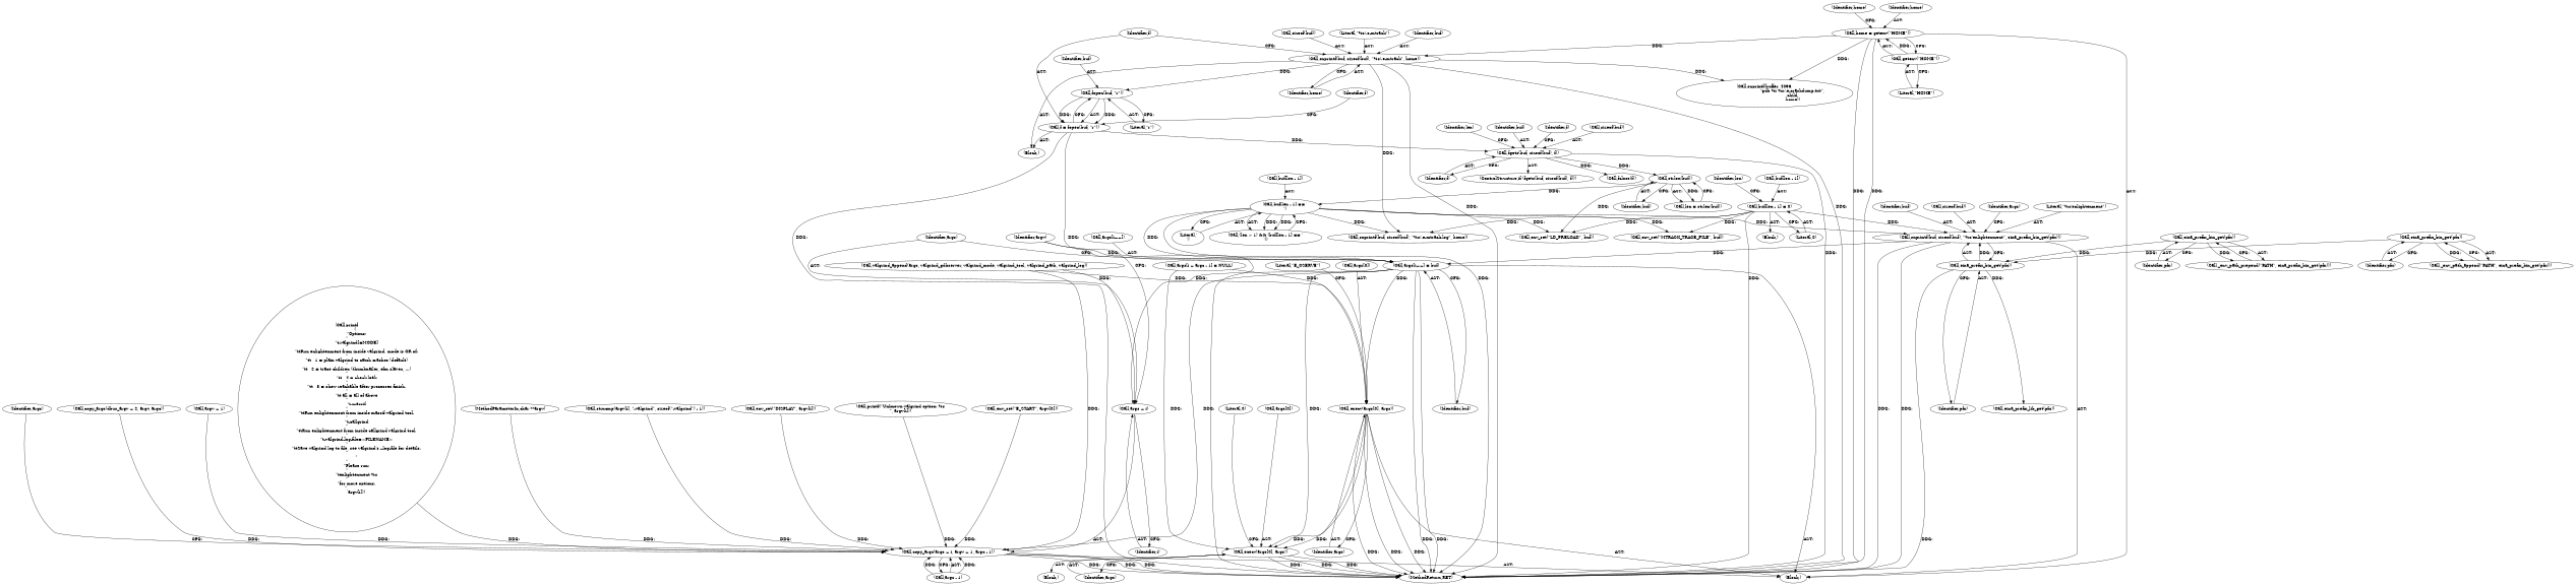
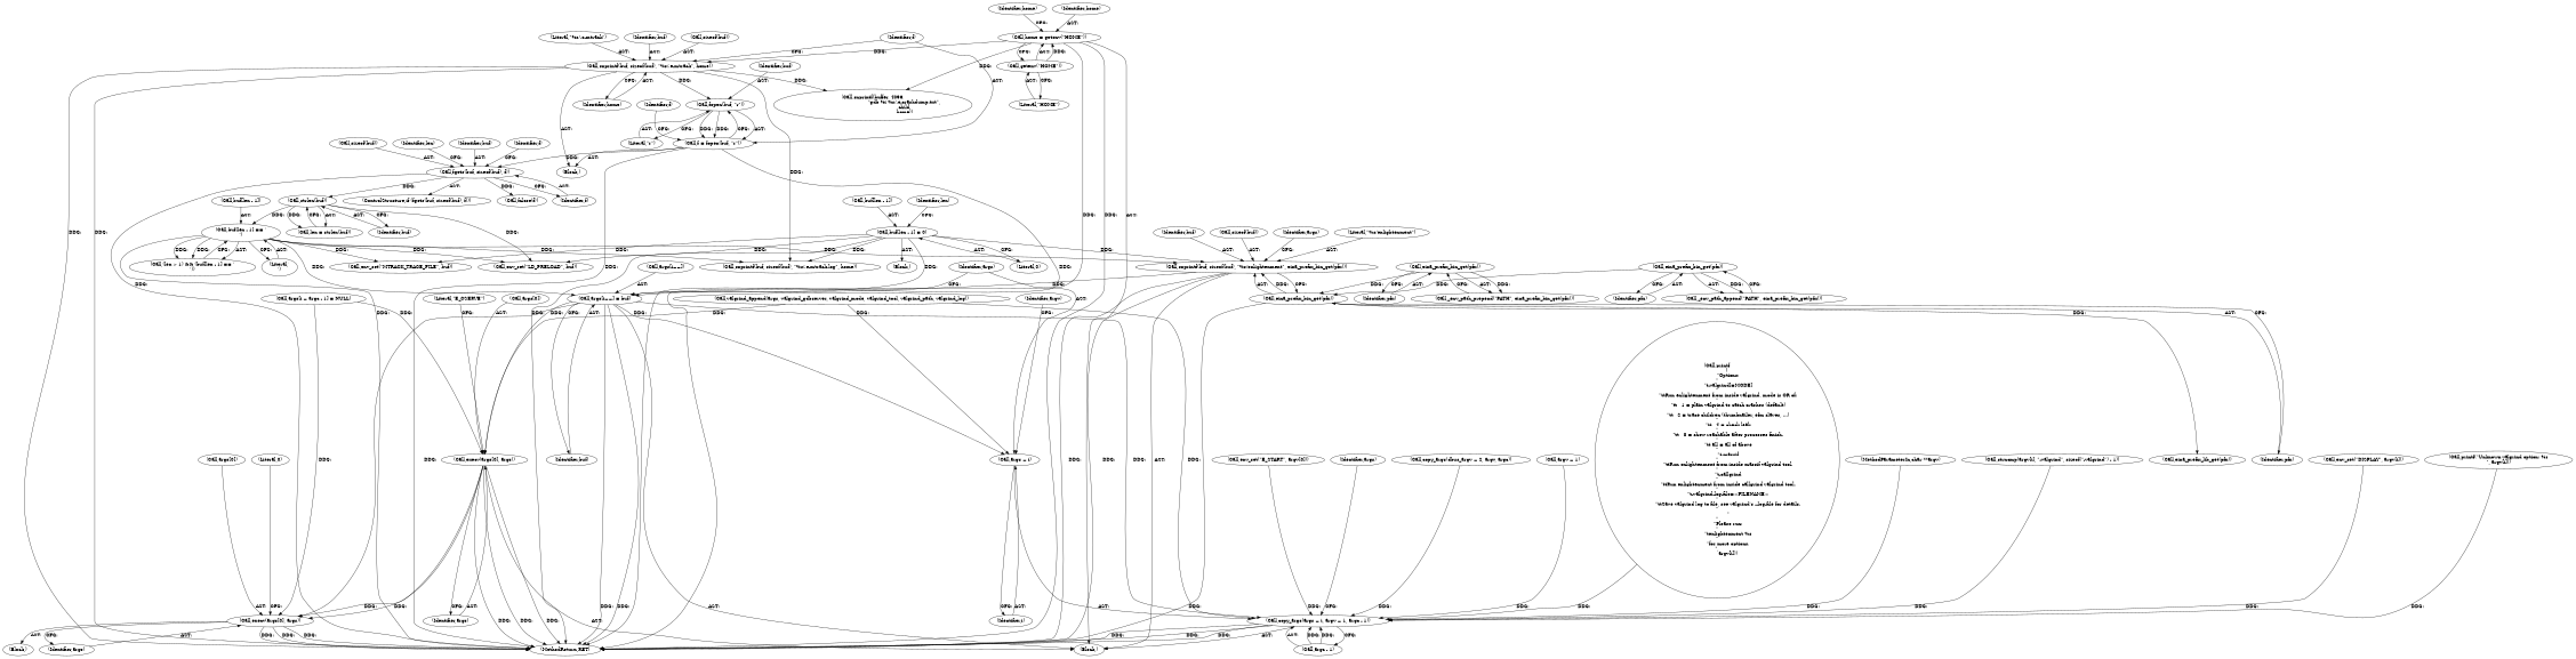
  digraph {
    n1 [label="(Call,snprintf(buf, sizeof(buf), \"%s/enlightenment\", eina_prefix_bin_get(pfx)))"]
    n2 [label="(Call,eina_prefix_bin_get(pfx))"]
    n3 [label="(Call,args[i++] = buf)"]
    n4 [label="(Block,)"]
    n5 [label="(MethodReturn,RET)"]
    n6 [label="(Call,eina_prefix_lib_get(pfx))"]
    n7 [label="(Identifier,pfx)"]
    n8 [label="(Call,copy_args(args + i, argv + 1, argc - 1))"]
    n9 [label="(Call,args + i)"]
    n10 [label="(Call,execv(args[0], args))"]
    n11 [label="(Call,execv(args[0], args))"]
    n12 [label="(Identifier,buf)"]
    n13 [label="(Call,buf[len - 1] == '\n')"]
    n14 [label="(Call,(len > 1) && (buf[len - 1] == '\n'))"]
    n15 [label="(Call,snprintf(buf, sizeof(buf), \"%s/.e-mtrack.log\", home))"]
    n16 [label="(Call,env_set(\"LD_PRELOAD\", buf))"]
    n17 [label="(Call,env_set(\"MTRACK_TRACE_FILE\", buf))"]
    n18 [label="(Literal,'\n')"]
    n19 [label="(Call,strlen(buf))"]
    n20 [label="(Call,len = strlen(buf))"]
    n21 [label="(Identifier,buf)"]
    n22 [label="(Call,fgets(buf, sizeof(buf), f))"]
    n23 [label="(Identifier,f)"]
    n24 [label="(ControlStructure,if (fgets(buf, sizeof(buf), f)))"]
    n25 [label="(Call,fclose(f))"]
    n26 [label="(Call,f = fopen(buf, \"r\"))"]
    n27 [label="(Call,fopen(buf, \"r\"))"]
    n28 [label="(Block,)"]
    n29 [label="(Literal,\"r\")"]
    n30 [label="(Call,snprintf(buf, sizeof(buf), \"%s/.e-mtrack\", home))"]
    n31 [label="(Identifier,home)"]
    n32 [label="(Call,snprintf(buffer, 4096,\n                                          \"gdb %i %s/.e-crashdump.txt\",\n                                           child,\n                                           home))"]
    n33 [label="(Call,home = getenv(\"HOME\"))"]
    n34 [label="(Call,getenv(\"HOME\"))"]
    n35 [label="(Literal,\"HOME\")"]
    n36 [label="(Call,buf[len - 1] = 0)"]
    n37 [label="(Block,)"]
    n38 [label="(Literal,0)"]
    n39 [label="(Call,eina_prefix_bin_get(pfx))"]
    n40 [label="(Identifier,pfx)"]
    n41 [label="(Call,_env_path_prepend(\"PATH\", eina_prefix_bin_get(pfx)))"]
    n42 [label="(Call,eina_prefix_bin_get(pfx))"]
    n43 [label="(Identifier,pfx)"]
    n44 [label="(Call,_env_path_append(\"PATH\", eina_prefix_bin_get(pfx)))"]
    n45 [label="(Call,argc - 1)"]
    n46 [label="(Identifier,i)"]
    n47 [label="(Identifier,args)"]
    n48 [label="(Block,)"]
    n49 [label="(Identifier,args)"]
    n50 [label="(Literal,0)"]
    n51 [label="(Call,args[0])"]
    n52 [label="(Literal,\"%s/.e-mtrack\")"]
    n53 [label="(Identifier,args)"]
    n54 [label="(Call,args[i++])"]
    n55 [label="(Identifier,buf)"]
    n56 [label="(Call,copy_args(dbus_argv + 2, argv, argc))"]
    n57 [label="(Call,argv + 1)"]
    n58 [label="(Call,printf\n             (\n               \"Options:\n\"\n               \"\t-valgrind[=MODE]\n\"\n               \"\t\tRun enlightenment from inside valgrind, mode is OR of:\n\"\n               \"\t\t   1 = plain valgrind to catch crashes (default)\n\"\n               \"\t\t   2 = trace children (thumbnailer, efm slaves, ...)\n\"\n               \"\t\t   4 = check leak\n\"\n               \"\t\t   8 = show reachable after processes finish.\n\"\n               \"\t\t all = all of above\n\"\n               \"\t-massif\n\"\n               \"\t\tRun enlightenment from inside massif valgrind tool.\n\"\n               \"\t-callgrind\n\"\n               \"\t\tRun enlightenment from inside callgrind valgrind tool.\n\"\n               \"\t-valgrind-log-file=<FILENAME>\n\"\n               \"\t\tSave valgrind log to file, see valgrind's --log-file for details.\n\"\n               \"\n\"\n               \"Please run:\n\"\n               \"\tenlightenment %s\n\"\n               \"for more options.\n\",\n               argv[i]))"]
    n59 [label="(Identifier,argv)"]
    n60 [label="(MethodParameterIn,char **argv)"]
    n61 [label="(Identifier,len)"]
    n62 [label="(Literal,\"%s/enlightenment\")"]
    n63 [label="(Call,strncmp(argv[i], \"-valgrind\", sizeof(\"-valgrind\") - 1))"]
    n64 [label="(Call,sizeof(buf))"]
    n65 [label="(Identifier,f)"]
    n66 [label="(Literal,\"E_CSERVE\")"]
    n67 [label="(Call,args[0])"]
    n68 [label="(Identifier,args)"]
    n69 [label="(Call,sizeof(buf))"]
    n70 [label="(Call,env_set(\"DISPLAY\", argv[i]))"]
    n71 [label="(Identifier,home)"]
    n72 [label="(Call,printf(\"Unknown valgrind option: %s\n\", argv[i]))"]
    n73 [label="(Identifier,len)"]
    n74 [label="(Call,buf[len - 1])"]
    n75 [label="(Identifier,buf)"]
    n76 [label="(Identifier,buf)"]
    n77 [label="(Identifier,buf)"]
    n78 [label="(Call,valgrind_append(args, valgrind_gdbserver, valgrind_mode, valgrind_tool, valgrind_path, valgrind_log))"]
    n79 [label="(Call,env_set(\"E_START\", argv[0]))"]
    n80 [label="(Call,buf[len - 1])"]
    n81 [label="(Identifier,f)"]
    n82 [label="(Call,sizeof(buf))"]
    n83 [label="(Identifier,args)"]
    n84 [label="(Identifier,home)"]
    n85 [label="(Call,args[i + argc - 1] = NULL)"]
    n86 [label="(Identifier,f)"]
    n1 -> n2 [label="CFG: "]
    n1 -> n3 [label="DDG: "]
    n1 -> n4 [label="AST: "]
    n1 -> n5 [label="DDG: "]
    n1 -> n5 [label="DDG: "]
    n2 -> n1 [label="AST: "]
    n2 -> n1 [label="DDG: "]
    n2 -> n5 [label="DDG: "]
    n2 -> n6 [label="DDG: "]
    n2 -> n7 [label="CFG: "]
    n3 -> n4 [label="AST: "]
    n3 -> n5 [label="DDG: "]
    n3 -> n5 [label="DDG: "]
    n3 -> n8 [label="DDG: "]
    n3 -> n9 [label="DDG: "]
    n3 -> n10 [label="DDG: "]
    n3 -> n11 [label="DDG: "]
    n3 -> n12 [label="CFG: "]
    n7 -> n2 [label="AST: "]
    n8 -> n4 [label="AST: "]
    n8 -> n5 [label="DDG: "]
    n8 -> n5 [label="DDG: "]
    n8 -> n5 [label="DDG: "]
    n8 -> n45 [label="CFG: "]
    n9 -> n8 [label="AST: "]
    n9 -> n46 [label="CFG: "]
    n10 -> n4 [label="AST: "]
    n10 -> n5 [label="DDG: "]
    n10 -> n5 [label="DDG: "]
    n10 -> n5 [label="DDG: "]
    n10 -> n11 [label="DDG: "]
    n10 -> n11 [label="DDG: "]
    n10 -> n47 [label="CFG: "]
    n11 -> n5 [label="DDG: "]
    n11 -> n5 [label="DDG: "]
    n11 -> n5 [label="DDG: "]
    n11 -> n48 [label="AST: "]
    n11 -> n49 [label="CFG: "]
    n12 -> n3 [label="AST: "]
    n13 -> n1 [label="DDG: "]
    n13 -> n3 [label="DDG: "]
    n13 -> n5 [label="DDG: "]
    n13 -> n14 [label="AST: "]
    n13 -> n14 [label="DDG: "]
    n13 -> n14 [label="DDG: "]
    n13 -> n15 [label="DDG: "]
    n13 -> n16 [label="DDG: "]
    n13 -> n17 [label="DDG: "]
    n13 -> n18 [label="CFG: "]
    n14 -> n13 [label="CFG: "]
    n18 -> n13 [label="AST: "]
    n19 -> n13 [label="DDG: "]
    n19 -> n16 [label="DDG: "]
    n19 -> n20 [label="AST: "]
    n19 -> n20 [label="DDG: "]
    n19 -> n21 [label="CFG: "]
    n20 -> n19 [label="CFG: "]
    n21 -> n19 [label="AST: "]
    n22 -> n5 [label="DDG: "]
    n22 -> n19 [label="DDG: "]
    n22 -> n23 [label="CFG: "]
    n22 -> n24 [label="AST: "]
    n22 -> n25 [label="DDG: "]
    n23 -> n22 [label="AST: "]
    n26 -> n5 [label="DDG: "]
    n26 -> n5 [label="DDG: "]
    n26 -> n22 [label="DDG: "]
    n26 -> n27 [label="CFG: "]
    n26 -> n28 [label="AST: "]
    n27 -> n26 [label="AST: "]
    n27 -> n26 [label="DDG: "]
    n27 -> n26 [label="DDG: "]
    n27 -> n29 [label="CFG: "]
    n29 -> n27 [label="AST: "]
    n30 -> n5 [label="DDG: "]
    n30 -> n5 [label="DDG: "]
    n30 -> n15 [label="DDG: "]
    n30 -> n27 [label="DDG: "]
    n30 -> n28 [label="AST: "]
    n30 -> n31 [label="CFG: "]
    n30 -> n32 [label="DDG: "]
    n31 -> n30 [label="AST: "]
    n33 -> n4 [label="AST: "]
    n33 -> n5 [label="DDG: "]
    n33 -> n5 [label="DDG: "]
    n33 -> n30 [label="DDG: "]
    n33 -> n32 [label="DDG: "]
    n33 -> n34 [label="CFG: "]
    n34 -> n33 [label="AST: "]
    n34 -> n33 [label="DDG: "]
    n34 -> n35 [label="CFG: "]
    n35 -> n34 [label="AST: "]
    n36 -> n1 [label="DDG: "]
-   n59 -> n3 [label="DDG: "]
+   n36 -> n3 [label="DDG: "]
    n36 -> n5 [label="DDG: "]
    n36 -> n15 [label="DDG: "]
    n36 -> n16 [label="DDG: "]
    n36 -> n17 [label="DDG: "]
    n36 -> n37 [label="AST: "]
    n36 -> n38 [label="CFG: "]
    n38 -> n36 [label="AST: "]
    n39 -> n2 [label="DDG: "]
    n39 -> n40 [label="CFG: "]
    n39 -> n41 [label="AST: "]
    n39 -> n41 [label="DDG: "]
    n40 -> n39 [label="AST: "]
    n41 -> n39 [label="CFG: "]
    n42 -> n2 [label="DDG: "]
    n42 -> n43 [label="CFG: "]
    n42 -> n44 [label="AST: "]
    n42 -> n44 [label="DDG: "]
    n43 -> n42 [label="AST: "]
    n44 -> n42 [label="CFG: "]
    n45 -> n8 [label="AST: "]
    n45 -> n8 [label="DDG: "]
    n45 -> n8 [label="DDG: "]
    n46 -> n9 [label="AST: "]
    n47 -> n10 [label="AST: "]
    n49 -> n11 [label="AST: "]
    n50 -> n11 [label="CFG: "]
    n51 -> n11 [label="AST: "]
    n52 -> n30 [label="AST: "]
    n53 -> n8 [label="CFG: "]
    n54 -> n3 [label="AST: "]
    n55 -> n30 [label="AST: "]
    n56 -> n8 [label="DDG: "]
    n57 -> n8 [label="DDG: "]
    n58 -> n8 [label="DDG: "]
    n59 -> n9 [label="CFG: "]
    n60 -> n8 [label="DDG: "]
    n61 -> n36 [label="CFG: "]
    n62 -> n1 [label="AST: "]
    n63 -> n8 [label="DDG: "]
    n64 -> n30 [label="AST: "]
    n65 -> n26 [label="CFG: "]
    n66 -> n10 [label="CFG: "]
    n67 -> n10 [label="AST: "]
    n68 -> n3 [label="CFG: "]
    n68 -> n9 [label="AST: "]
    n69 -> n22 [label="AST: "]
    n70 -> n8 [label="DDG: "]
    n71 -> n33 [label="CFG: "]
    n72 -> n8 [label="DDG: "]
    n73 -> n22 [label="CFG: "]
    n74 -> n36 [label="AST: "]
    n75 -> n22 [label="AST: "]
    n76 -> n1 [label="AST: "]
    n77 -> n27 [label="AST: "]
    n78 -> n8 [label="DDG: "]
    n78 -> n9 [label="DDG: "]
    n78 -> n10 [label="DDG: "]
    n79 -> n8 [label="DDG: "]
    n80 -> n13 [label="AST: "]
    n81 -> n26 [label="AST: "]
    n81 -> n30 [label="CFG: "]
    n82 -> n1 [label="AST: "]
    n83 -> n1 [label="CFG: "]
    n84 -> n33 [label="AST: "]
    n85 -> n10 [label="DDG: "]
    n85 -> n11 [label="DDG: "]
    n86 -> n22 [label="CFG: "]
  }
